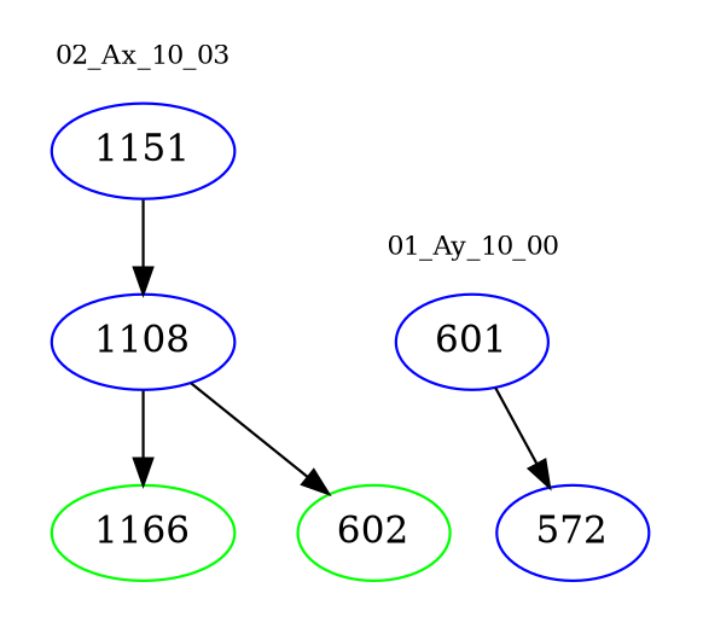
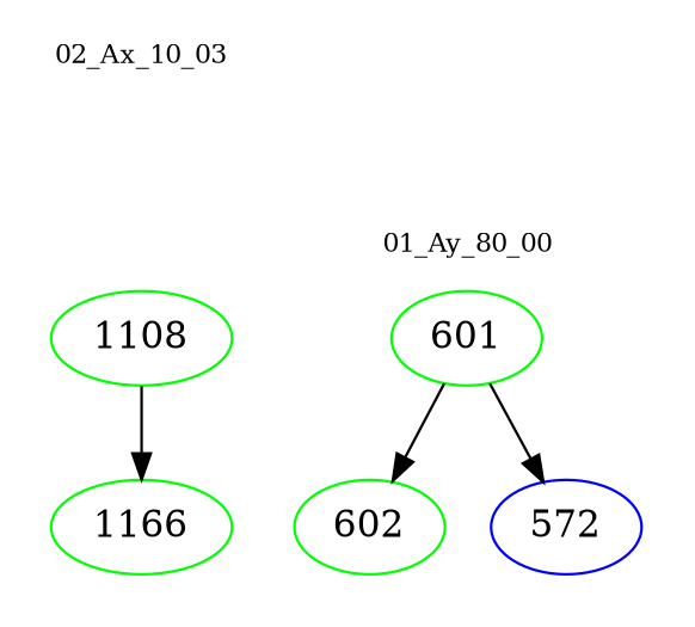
  digraph {
    node [color=blue]
    edge [color=black]
-   n1 [label=1151]
-   n2 [label=1108]
+   n2 [color=green label=1108]
    n3 [color=green label=1166]
-   n4 [label=601]
+   n4 [color=green label=601]
    n5 [label=572]
    n6 [color=green label=602]
    subgraph cluster_1 {
      color=white
      fontsize=10
      label="02_Ax_10_03"
-     n1
      n2
      n3
    }
    subgraph cluster_2 {
      color=white
      fontsize=10
-     label="01_Ay_10_00"
+     label="01_Ay_80_00"
      n4
      n5
      n6
    }
-   n1 -> n2
    n2 -> n3
    n4 -> n5
-   n2 -> n6
+   n4 -> n6
  }
